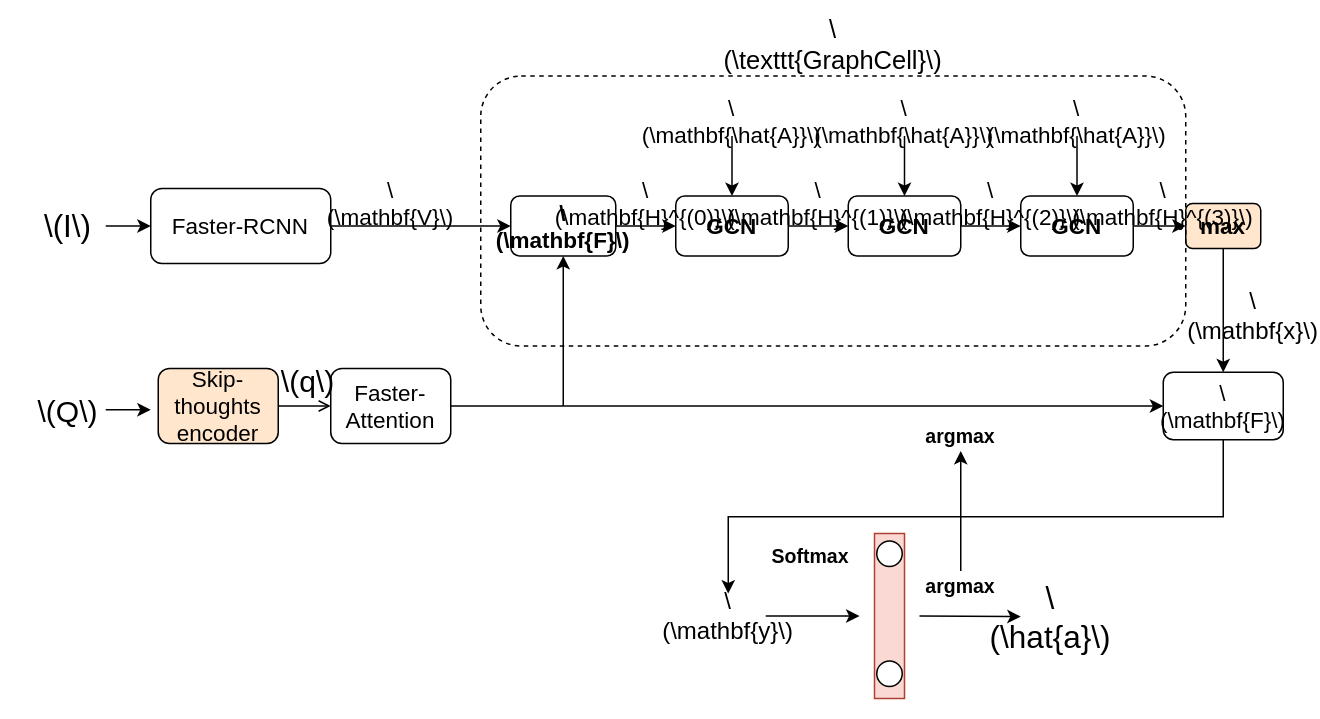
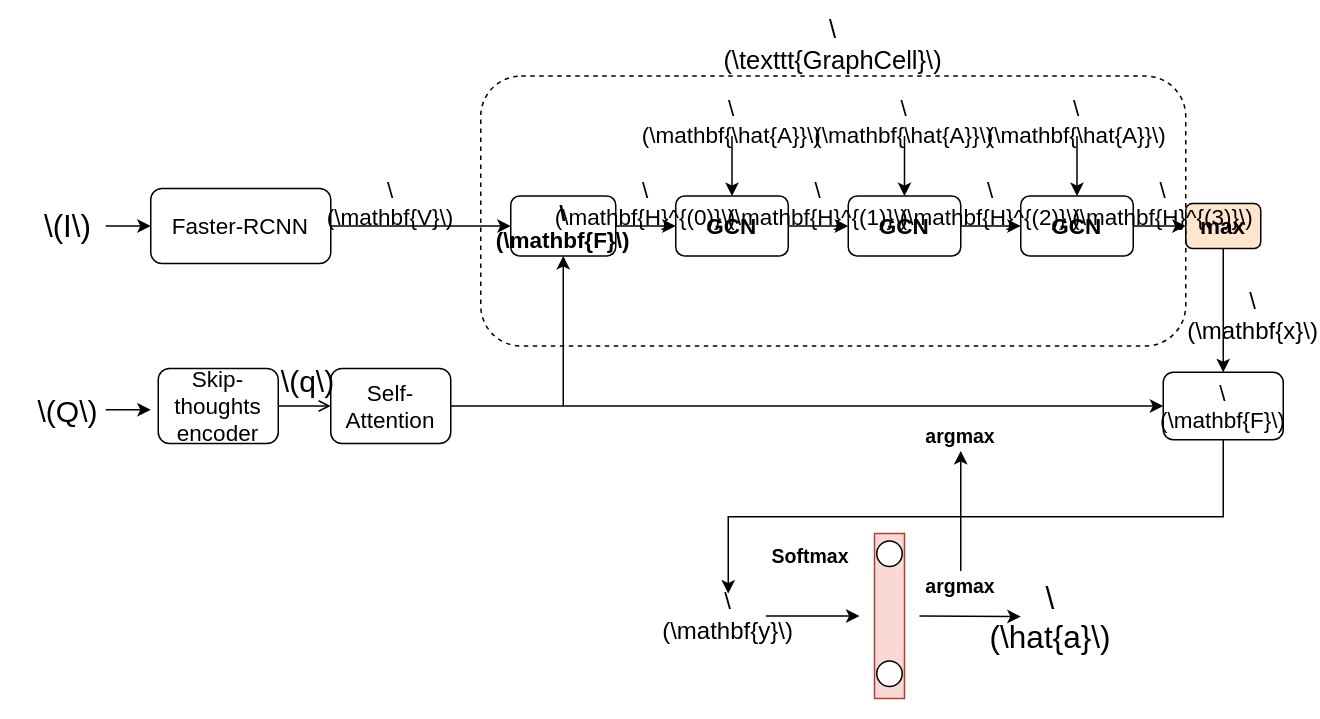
  <mxCell id="0" />
  <mxCell id="1" parent="0" />
  <mxCell id="2" style="edgeStyle=orthogonalEdgeStyle;rounded=0;orthogonalLoop=1;jettySize=auto;html=1;exitX=1;exitY=0.5;exitDx=0;exitDy=0;entryX=0;entryY=0.5;entryDx=0;entryDy=0;fontSize=15;" parent="1" target="6" edge="1"><mxGeometry relative="1" as="geometry"><mxPoint x="70" y="150" as="sourcePoint" /></mxGeometry></mxCell>
  <mxCell id="3" value="\(I\)" style="text;html=1;strokeColor=none;fillColor=none;align=center;verticalAlign=middle;whiteSpace=wrap;rounded=0;fontSize=21;" parent="1" vertex="1"><mxGeometry y="135" width="50" height="30" as="geometry" x="20" /></mxCell>
  <mxCell id="4" style="edgeStyle=orthogonalEdgeStyle;rounded=0;orthogonalLoop=1;jettySize=auto;html=1;exitX=1;exitY=0.5;exitDx=0;exitDy=0;" edge="1" parent="1" source="5"><mxGeometry relative="1" as="geometry"><mxPoint x="100" y="273" as="targetPoint" /></mxGeometry></mxCell>
  <mxCell id="5" value="\(Q\)" style="text;html=1;strokeColor=none;fillColor=none;align=center;verticalAlign=middle;whiteSpace=wrap;rounded=0;fontSize=20;" parent="1" vertex="1"><mxGeometry y="262.5" width="50" height="20" as="geometry" x="20" /></mxCell>
  <mxCell id="6" value="Faster-RCNN" style="rounded=1;whiteSpace=wrap;html=1;fontSize=15;" parent="1" vertex="1"><mxGeometry x="100" y="125" width="120" height="50" as="geometry" /></mxCell>
  <mxCell id="7" style="edgeStyle=orthogonalEdgeStyle;rounded=0;orthogonalLoop=1;jettySize=auto;html=1;exitX=1;exitY=0.5;exitDx=0;exitDy=0;entryX=0;entryY=0.5;entryDx=0;entryDy=0;endArrow=open;" edge="1" parent="1" source="8" target="10"><mxGeometry relative="1" as="geometry" /></mxCell>
- <mxCell id="8" value="Skip-thoughts encoder" style="rounded=1;whiteSpace=wrap;html=1;fontSize=15;fillColor=#ffe6cc;" parent="1" vertex="1"><mxGeometry x="105" y="245" width="80" height="50" as="geometry" /></mxCell>
+ <mxCell id="8" value="Skip-thoughts encoder" style="rounded=1;whiteSpace=wrap;html=1;fontSize=15;" parent="1" vertex="1"><mxGeometry x="105" y="245" width="80" height="50" as="geometry" /></mxCell>
  <mxCell id="9" style="edgeStyle=orthogonalEdgeStyle;rounded=0;orthogonalLoop=1;jettySize=auto;html=1;fontSize=15;exitX=1;exitY=0.5;exitDx=0;exitDy=0;" parent="1" source="10" target="28" edge="1"><mxGeometry relative="1" as="geometry"><mxPoint x="330" y="275" as="sourcePoint" /></mxGeometry></mxCell>
- <mxCell id="10" value="Faster-Attention" style="rounded=1;whiteSpace=wrap;html=1;fontSize=15;" parent="1" vertex="1"><mxGeometry x="220" y="245" width="80" height="50" as="geometry" /></mxCell>
+ <mxCell id="10" value="Self-Attention" style="rounded=1;whiteSpace=wrap;html=1;fontSize=15;" parent="1" vertex="1"><mxGeometry x="220" y="245" width="80" height="50" as="geometry" /></mxCell>
  <mxCell id="11" style="edgeStyle=orthogonalEdgeStyle;rounded=0;orthogonalLoop=1;jettySize=auto;html=1;exitX=1;exitY=0.5;exitDx=0;exitDy=0;entryX=0;entryY=0.5;entryDx=0;entryDy=0;fontSize=20;" parent="1" source="12" target="18" edge="1"><mxGeometry relative="1" as="geometry" /></mxCell>
  <mxCell id="12" value="GCN" style="rounded=1;whiteSpace=wrap;html=1;fontSize=15;fontStyle=1" parent="1" vertex="1"><mxGeometry x="450" y="130" width="75" height="40" as="geometry" /></mxCell>
  <mxCell id="13" style="edgeStyle=orthogonalEdgeStyle;rounded=0;orthogonalLoop=1;jettySize=auto;html=1;exitX=0.5;exitY=1;exitDx=0;exitDy=0;entryX=0.5;entryY=0;entryDx=0;entryDy=0;fontSize=15;" parent="1" source="14" target="12" edge="1"><mxGeometry relative="1" as="geometry" /></mxCell>
  <mxCell id="14" value="\(\mathbf{\hat{A}}\)" style="text;html=1;strokeColor=none;fillColor=none;align=center;verticalAlign=middle;whiteSpace=wrap;rounded=0;fontSize=15;" parent="1" vertex="1"><mxGeometry x="475" y="70" width="25" height="20" as="geometry" /></mxCell>
  <mxCell id="15" value="\(\mathbf{V}\)" style="text;html=1;strokeColor=none;fillColor=none;align=center;verticalAlign=middle;whiteSpace=wrap;rounded=0;fontSize=15;" parent="1" vertex="1"><mxGeometry x="240" y="125" width="40" height="20" as="geometry" /></mxCell>
  <mxCell id="16" value="\(q\)" style="text;html=1;strokeColor=none;fillColor=none;align=center;verticalAlign=middle;whiteSpace=wrap;rounded=0;fontSize=20;" parent="1" vertex="1"><mxGeometry x="185" y="242.5" width="40" height="20" as="geometry" /></mxCell>
  <mxCell id="17" style="edgeStyle=orthogonalEdgeStyle;rounded=0;orthogonalLoop=1;jettySize=auto;html=1;exitX=1;exitY=0.5;exitDx=0;exitDy=0;entryX=0;entryY=0.5;entryDx=0;entryDy=0;fontSize=20;" parent="1" source="18" target="20" edge="1"><mxGeometry relative="1" as="geometry" /></mxCell>
  <mxCell id="18" value="GCN" style="rounded=1;whiteSpace=wrap;html=1;fontSize=15;fontStyle=1" parent="1" vertex="1"><mxGeometry x="565" y="130" width="75" height="40" as="geometry" /></mxCell>
  <mxCell id="19" style="edgeStyle=orthogonalEdgeStyle;rounded=0;orthogonalLoop=1;jettySize=auto;html=1;exitX=1;exitY=0.5;exitDx=0;exitDy=0;fontSize=20;" parent="1" source="20" edge="1"><mxGeometry relative="1" as="geometry"><mxPoint x="790" y="150" as="targetPoint" /></mxGeometry></mxCell>
  <mxCell id="20" value="GCN" style="rounded=1;whiteSpace=wrap;html=1;fontSize=15;fontStyle=1" parent="1" vertex="1"><mxGeometry x="680" y="130" width="75" height="40" as="geometry" /></mxCell>
  <mxCell id="21" style="edgeStyle=orthogonalEdgeStyle;rounded=0;orthogonalLoop=1;jettySize=auto;html=1;exitX=0.5;exitY=1;exitDx=0;exitDy=0;entryX=0.5;entryY=0;entryDx=0;entryDy=0;fontSize=20;" parent="1" source="22" target="18" edge="1"><mxGeometry relative="1" as="geometry" /></mxCell>
  <mxCell id="22" value="\(\mathbf{\hat{A}}\)" style="text;html=1;strokeColor=none;fillColor=none;align=center;verticalAlign=middle;whiteSpace=wrap;rounded=0;fontSize=15;" parent="1" vertex="1"><mxGeometry x="590" y="70" width="25" height="20" as="geometry" /></mxCell>
  <mxCell id="23" style="edgeStyle=orthogonalEdgeStyle;rounded=0;orthogonalLoop=1;jettySize=auto;html=1;exitX=0.5;exitY=1;exitDx=0;exitDy=0;entryX=0.5;entryY=0;entryDx=0;entryDy=0;fontSize=20;" parent="1" source="24" target="20" edge="1"><mxGeometry relative="1" as="geometry" /></mxCell>
  <mxCell id="24" value="\(\mathbf{\hat{A}}\)" style="text;html=1;strokeColor=none;fillColor=none;align=center;verticalAlign=middle;whiteSpace=wrap;rounded=0;fontSize=15;" parent="1" vertex="1"><mxGeometry x="705" y="70" width="25" height="20" as="geometry" /></mxCell>
  <mxCell id="25" style="edgeStyle=orthogonalEdgeStyle;rounded=0;orthogonalLoop=1;jettySize=auto;html=1;exitX=0.5;exitY=1;exitDx=0;exitDy=0;entryX=0.5;entryY=0;entryDx=0;entryDy=0;fontSize=15;" parent="1" source="26" target="28" edge="1"><mxGeometry relative="1" as="geometry" /></mxCell>
  <mxCell id="26" value="max" style="rounded=1;whiteSpace=wrap;html=1;fontSize=15;fontStyle=1;fillColor=#ffe6cc;" parent="1" vertex="1"><mxGeometry x="790" y="135" width="50" height="30" as="geometry" /></mxCell>
  <mxCell id="27" style="edgeStyle=orthogonalEdgeStyle;rounded=0;orthogonalLoop=1;jettySize=auto;html=1;exitX=0.5;exitY=1;exitDx=0;exitDy=0;entryX=0.5;entryY=0;entryDx=0;entryDy=0;fontSize=16;" parent="1" source="28" target="31" edge="1"><mxGeometry relative="1" as="geometry" /></mxCell>
  <mxCell id="28" value="&lt;span style=&quot;font-weight: normal&quot;&gt;\(\mathbf{F}\)&lt;/span&gt;" style="rounded=1;whiteSpace=wrap;html=1;fontSize=15;fontStyle=1" parent="1" vertex="1"><mxGeometry x="775" y="247.5" width="80" height="45" as="geometry" /></mxCell>
  <mxCell id="29" value="\(\mathbf{x}\)" style="text;html=1;strokeColor=none;fillColor=none;align=center;verticalAlign=middle;whiteSpace=wrap;rounded=0;fontSize=16;" parent="1" vertex="1"><mxGeometry x="815" y="200" width="40" height="20" as="geometry" /></mxCell>
  <mxCell id="30" style="edgeStyle=orthogonalEdgeStyle;rounded=0;orthogonalLoop=1;jettySize=auto;html=1;exitX=1;exitY=0.5;exitDx=0;exitDy=0;fontSize=16;" parent="1" source="31" target="35" edge="1"><mxGeometry relative="1" as="geometry" /></mxCell>
  <mxCell id="31" value="\(\mathbf{y}\)" style="text;html=1;strokeColor=none;fillColor=none;align=center;verticalAlign=middle;whiteSpace=wrap;rounded=0;fontSize=16;" parent="1" vertex="1"><mxGeometry x="460" y="395" width="50" height="30" as="geometry" /></mxCell>
  <mxCell id="32" value="" style="rounded=0;whiteSpace=wrap;html=1;fontSize=24;rotation=-90;fillColor=#fad9d5;strokeColor=#ae4132;" parent="1" vertex="1"><mxGeometry x="537.5" y="400" width="110" height="20" as="geometry" /></mxCell>
  <mxCell id="33" value="" style="ellipse;whiteSpace=wrap;html=1;aspect=fixed;strokeColor=#000000;fillColor=#ffffff;fontSize=15;" parent="1" vertex="1"><mxGeometry x="584" y="360" width="17" height="17" as="geometry" /></mxCell>
  <mxCell id="34" value="" style="ellipse;whiteSpace=wrap;html=1;aspect=fixed;strokeColor=#000000;fillColor=#ffffff;fontSize=15;" parent="1" vertex="1"><mxGeometry x="584" y="440" width="17" height="17" as="geometry" /></mxCell>
  <mxCell id="35" value="" style="shape=image;html=1;verticalAlign=top;verticalLabelPosition=bottom;labelBackgroundColor=#ffffff;imageAspect=0;aspect=fixed;image=https://cdn3.iconfinder.com/data/icons/virtual-notebook/128/button_switch_vertical-128.png;strokeColor=#000000;fillColor=#ffffff;fontSize=15;" parent="1" vertex="1"><mxGeometry x="572.5" y="390" width="40" height="40" as="geometry" /></mxCell>
  <mxCell id="36" value="Softmax" style="text;html=1;strokeColor=none;fillColor=none;align=center;verticalAlign=middle;whiteSpace=wrap;rounded=0;fontSize=13;fontStyle=1" parent="1" vertex="1"><mxGeometry x="520" y="360" width="40" height="20" as="geometry" /></mxCell>
  <mxCell id="37" value="" style="endArrow=classic;html=1;fontSize=15;exitX=1;exitY=0.5;exitDx=0;exitDy=0;" parent="1" source="35" target="41" edge="1"><mxGeometry width="50" height="50" relative="1" as="geometry"><mxPoint x="613" y="411" as="sourcePoint" /><mxPoint x="670" y="460" as="targetPoint" /></mxGeometry></mxCell>
  <mxCell id="38" value="" style="edgeStyle=orthogonalEdgeStyle;rounded=0;orthogonalLoop=1;jettySize=auto;html=1;" edge="1" parent="1" source="39" target="40"><mxGeometry relative="1" as="geometry" /></mxCell>
  <mxCell id="39" value="argmax" style="text;html=1;strokeColor=none;fillColor=none;align=center;verticalAlign=middle;whiteSpace=wrap;rounded=0;fontSize=13;fontStyle=1" parent="1" vertex="1"><mxGeometry x="620" y="380" width="40" height="20" as="geometry" /></mxCell>
  <mxCell id="40" value="argmax" style="text;html=1;strokeColor=none;fillColor=none;align=center;verticalAlign=middle;whiteSpace=wrap;rounded=0;fontSize=13;fontStyle=1" vertex="1" parent="1"><mxGeometry x="620" y="280" width="40" height="20" as="geometry" /></mxCell>
  <mxCell id="41" value="\(\hat{a}\)" style="text;html=1;strokeColor=none;fillColor=none;align=center;verticalAlign=middle;whiteSpace=wrap;rounded=0;fontSize=21;" parent="1" vertex="1"><mxGeometry x="680" y="391" width="40" height="39" as="geometry" /></mxCell>
  <mxCell id="42" value="" style="rounded=1;whiteSpace=wrap;html=1;fillColor=none;dashed=1;" vertex="1" parent="1"><mxGeometry x="320" y="50" width="470" height="180" as="geometry" /></mxCell>
  <mxCell id="43" style="edgeStyle=orthogonalEdgeStyle;rounded=0;orthogonalLoop=1;jettySize=auto;html=1;exitX=1;exitY=0.5;exitDx=0;exitDy=0;" edge="1" parent="1" source="44" target="12"><mxGeometry relative="1" as="geometry" /></mxCell>
  <mxCell id="44" value="\(\mathbf{F}\)" style="rounded=1;whiteSpace=wrap;html=1;fontSize=15;fontStyle=1" vertex="1" parent="1"><mxGeometry x="340" y="130" width="70" height="40" as="geometry" /></mxCell>
  <mxCell id="45" style="edgeStyle=orthogonalEdgeStyle;rounded=0;orthogonalLoop=1;jettySize=auto;html=1;exitX=1;exitY=0.5;exitDx=0;exitDy=0;entryX=0;entryY=0.5;entryDx=0;entryDy=0;fontSize=15;" edge="1" parent="1" source="6" target="44"><mxGeometry relative="1" as="geometry"><mxPoint x="450" y="150" as="targetPoint" /><mxPoint x="180" y="150" as="sourcePoint" /></mxGeometry></mxCell>
  <mxCell id="46" value="" style="endArrow=classic;html=1;entryX=0.5;entryY=1;entryDx=0;entryDy=0;" edge="1" parent="1" target="44"><mxGeometry width="50" height="50" relative="1" as="geometry"><mxPoint x="375" y="270" as="sourcePoint" /><mxPoint x="420" y="200" as="targetPoint" /></mxGeometry></mxCell>
  <mxCell id="47" value="\(\mathbf{H}^{(0)}\)" style="text;html=1;strokeColor=none;fillColor=none;align=center;verticalAlign=middle;whiteSpace=wrap;rounded=0;fontSize=15;" vertex="1" parent="1"><mxGeometry x="410" y="125" width="40" height="20" as="geometry" /></mxCell>
  <mxCell id="48" value="\(\mathbf{H}^{(1)}\)" style="text;html=1;strokeColor=none;fillColor=none;align=center;verticalAlign=middle;whiteSpace=wrap;rounded=0;fontSize=15;" vertex="1" parent="1"><mxGeometry x="525" y="125" width="40" height="20" as="geometry" /></mxCell>
  <mxCell id="49" value="\(\mathbf{H}^{(2)}\)" style="text;html=1;strokeColor=none;fillColor=none;align=center;verticalAlign=middle;whiteSpace=wrap;rounded=0;fontSize=15;" vertex="1" parent="1"><mxGeometry x="640" y="125" width="40" height="20" as="geometry" /></mxCell>
  <mxCell id="50" value="\(\mathbf{H}^{(3)}\)" style="text;html=1;strokeColor=none;fillColor=none;align=center;verticalAlign=middle;whiteSpace=wrap;rounded=0;fontSize=15;" vertex="1" parent="1"><mxGeometry x="755" y="125" width="40" height="20" as="geometry" /></mxCell>
  <mxCell id="51" value="\(\texttt{GraphCell}\)" style="text;html=1;strokeColor=none;fillColor=none;align=center;verticalAlign=middle;whiteSpace=wrap;rounded=0;dashed=1;fontSize=17;" vertex="1" parent="1"><mxGeometry x="535" y="20" width="40" height="20" as="geometry" /></mxCell>
